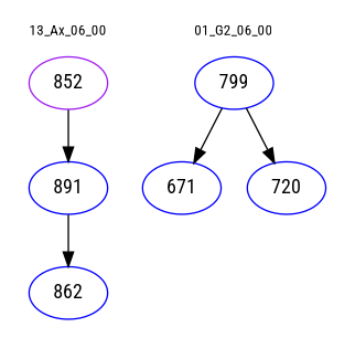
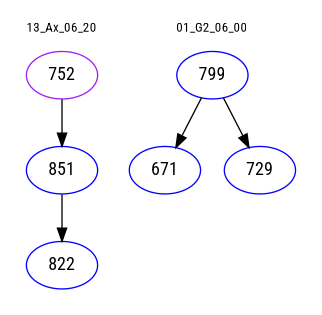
  digraph {
    fontname="Roboto Condensed"
    node [color=blue fontname="Roboto Condensed"]
    edge [color=black fontname="Roboto Condensed"]
-   n1 [label=891]
-   n2 [color=purple label=852]
-   n3 [label=862]
+   n1 [label=851]
+   n2 [color=purple label=752]
+   n3 [label=822]
    n4 [label=799]
    n5 [label=671]
-   n6 [label=720]
+   n6 [label=729]
    subgraph cluster_1 {
      color=white
      fontsize=10
-     label="13_Ax_06_00"
+     label="13_Ax_06_20"
      n1
      n2
      n3
    }
    subgraph cluster_2 {
      color=white
      fontsize=10
      label="01_G2_06_00"
      n4
      n5
      n6
    }
    n1 -> n3
    n2 -> n1
    n4 -> n5
    n4 -> n6
  }
